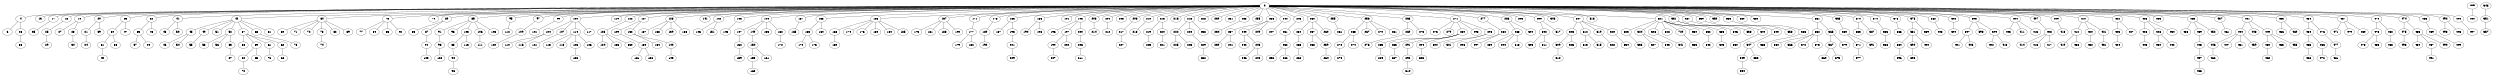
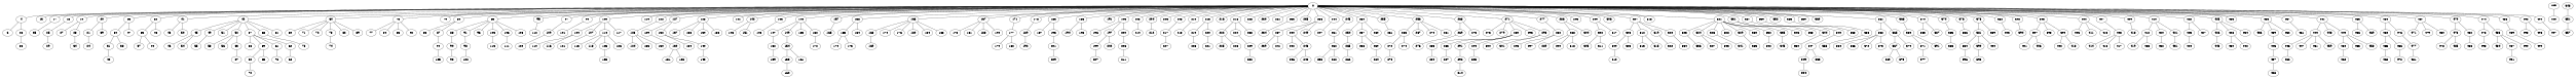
  graph {
    0
    4
    13
    17
    18
    19
    20
    23
    32
    41
    42
    64
    75
    79
    80
    85
    95
    97
    99
    100
    119
    122
    127
    128
    141
    142
    143
    144
    157
    158
    166
    167
    171
    178
    183
    186
    191
    193
    203
    204
    205
    208
    210
    215
    216
    218
    228
    230
    231
    233
    235
    236
    244
    245
    250
    255
    256
    268
    271
    277
    286
    293
    299
    306
    307
    n66 [label=816]
    321
    331
    337
    339
    352
    355
    359
    360
    361
    368
    370
    374
    376
    378
    382
    392
    395
    404
    407
    409
    410
    422
    425
    433
    435
    437
    441
    453
    454
    467
    470
    474
    486
    492
    494
    6
    26
    35
    25
    27
    28
    21
    39
    30
    47
    33
    48
    43
    50
    45
    49
    51
    52
    57
    68
    81
    69
    71
    72
    73
    82
    89
    77
    84
    86
    92
    83
    87
    88
    91
    96
    103
    106
    108
    112
    109
    101
    104
    107
    114
    117
    123
    129
    132
    137
    138
    139
    156
    146
    151
    148
    147
    149
    153
    162
    165
    163
    164
    168
    174
    176
    180
    184
    185
    173
    181
    188
    190
    177
    189
    187
    195
    194
    198
    196
    197
    200
    214
    212
    217
    213
    219
    220
    222
    224
    238
    234
    237
    240
    249
    247
    251
    254
    257
    260
    261
    263
    267
    270
    281
    269
    273
    275
    279
    280
    295
    298
    282
    288
    304
    302
    317
    308
    312
    319
    320
    323
    324
    326
    328
-   329 [label=729]
+   329
    330
    332
    335
    346
    338
    344
    340
    358
    356
    362
    365
    380
    383
    387
    385
    386
    381
    389
    403
    394
    397
    398
    399
    405
    411
    415
    408
    418
    412
    420
    421
    423
    427
    426
    428
    434
    429
    440
    436
    439
    452
    461
    444
    448
    449
    456
    469
    464
    476
    471
    479
    480
    473
    482
    475
    483
    489
    493
    496
    497
    36
    29
    34
    24
    31
    38
    37
    44
    46
    54
    55
    53
    56
    63
    58
    59
    61
    62
    78
    74
    94
    90
    98
    113
    111
    120
    110
    116
    121
    115
    118
    125
    126
    124
    135
-   150 [label=550]
+   150
    130
    134
    140
    152
    154
    172
    170
    175
    169
    179
    182
    192
    201
    199
    202
    206
    227
    223
    221
    225
    226
    229
    239
    241
    242
    243
    252
    265
    258
    259
    272
    274
    276
    283
    285
    291
    294
    300
    301
    296
    297
    289
    290
    318
    305
    311
    309
    325
    313
    315
    322
    334
    336
    327
    343
    341
    333
    342
    345
    350
    347
    348
    351
    363
    364
    366
    372
    373
    367
    379
    371
    391
    377
    388
    384
    390
    400
    401
    406
    402
    413
    414
    416
    417
    419
    438
    432
    431
    424
    443
    430
    442
    445
    446
    447
    451
    459
    450
    455
    458
    465
    466
    477
    478
    485
    488
    498
    484
    487
    490
    499
    491
    468
    472
    481
    462
    460
    457
    463
    396
    393
    369
    375
    357
    349
    353
    354
    310
    284
    287
    292
    303
    314
    278
    266
    264
    253
    262
    246
    248
    232
    207
    211
    209
    159
    155
    161
    160
    131
    136
    145
    133
    93
    102
    105
    67
    60
    65
    76
    66
    70
    40
    0 -- 4
    0 -- 13
    0 -- 17
    0 -- 18
    0 -- 19
    0 -- 20
    0 -- 23
    0 -- 32
    0 -- 41
    0 -- 42
    0 -- 64
    0 -- 75
    0 -- 79
    0 -- 80
    0 -- 85
    0 -- 95
    0 -- 97
    0 -- 99
    0 -- 100
    0 -- 119
    0 -- 122
    0 -- 127
    0 -- 128
    0 -- 141
    0 -- 142
    0 -- 143
    0 -- 144
    0 -- 157
    0 -- 158
    0 -- 166
    0 -- 167
    0 -- 171
    0 -- 178
    0 -- 183
    0 -- 186
    0 -- 191
    0 -- 193
    0 -- 203
    0 -- 204
    0 -- 205
    0 -- 208
    0 -- 210
    0 -- 215
    0 -- 216
    0 -- 218
    0 -- 228
    0 -- 230
    0 -- 231
    0 -- 233
    0 -- 235
    0 -- 236
    0 -- 244
    0 -- 245
    0 -- 250
    0 -- 255
    0 -- 256
    0 -- 268
    0 -- 271
    0 -- 277
    0 -- 286
    0 -- 293
    0 -- 299
    0 -- 306
    0 -- 307
    0 -- n66
    0 -- 321
    0 -- 331
    0 -- 337
    0 -- 339
    0 -- 352
    0 -- 355
    0 -- 359
    0 -- 360
    0 -- 361
    0 -- 368
    0 -- 370
    0 -- 374
    0 -- 376
    0 -- 378
    0 -- 382
    0 -- 392
    0 -- 395
    0 -- 404
    0 -- 407
    0 -- 409
    0 -- 410
    0 -- 422
    0 -- 425
    0 -- 433
    0 -- 435
    0 -- 437
    0 -- 441
    0 -- 453
    0 -- 454
    0 -- 467
    0 -- 470
    0 -- 474
    0 -- 486
    0 -- 492
    0 -- 494
    4 -- 6
    4 -- 26
    17 -- 35
    18 -- 25
    19 -- 27
    19 -- 28
    20 -- 21
    20 -- 39
    23 -- 30
    23 -- 47
    32 -- 33
    32 -- 48
    41 -- 43
    41 -- 50
    42 -- 45
    42 -- 49
    42 -- 51
    42 -- 52
    42 -- 57
    42 -- 68
    42 -- 81
    64 -- 69
    64 -- 71
    64 -- 72
    64 -- 73
    64 -- 82
    64 -- 89
    75 -- 77
    75 -- 84
    75 -- 86
    75 -- 92
    80 -- 83
    80 -- 87
-   103 -- 88
+   85 -- 88
    85 -- 91
    85 -- 96
    85 -- 103
    85 -- 106
    85 -- 108
    95 -- 112
    97 -- 109
    99 -- 101
    100 -- 104
    100 -- 107
    100 -- 114
    100 -- 117
    122 -- 123
    127 -- 129
    127 -- 132
    128 -- 137
    128 -- 138
    128 -- 139
    128 -- 156
    142 -- 146
    142 -- 151
    143 -- 148
    144 -- 147
    144 -- 149
    144 -- 153
    144 -- 162
    157 -- 165
    158 -- 163
    158 -- 164
    166 -- 168
    166 -- 174
    166 -- 176
    166 -- 180
    166 -- 184
    166 -- 185
    167 -- 173
    167 -- 181
    167 -- 188
    167 -- 190
    171 -- 177
    178 -- 189
    183 -- 187
    183 -- 195
    186 -- 194
    186 -- 198
    193 -- 196
    193 -- 197
    193 -- 200
    203 -- 214
    204 -- 212
    208 -- 217
    210 -- 213
    215 -- 219
    215 -- 220
    218 -- 222
    218 -- 224
    218 -- 238
    233 -- 234
    236 -- 237
    236 -- 240
    236 -- 249
    244 -- 247
    245 -- 251
    250 -- 254
    250 -- 257
    250 -- 260
    255 -- 261
    256 -- 263
    256 -- 267
    256 -- 270
    256 -- 281
    268 -- 269
    268 -- 273
    271 -- 275
    271 -- 279
    271 -- 280
    271 -- 295
    271 -- 298
    277 -- 282
    286 -- 288
    286 -- 304
    299 -- 302
    299 -- 317
    307 -- 308
    307 -- 312
    307 -- 319
    307 -- 320
    321 -- 323
    321 -- 324
    321 -- 326
    321 -- 328
    321 -- 329
    321 -- 330
    321 -- 332
    321 -- 335
    321 -- 346
    331 -- 338
    331 -- 344
    337 -- 340
    339 -- 358
    355 -- 356
    361 -- 362
    361 -- 365
    368 -- 380
    370 -- 383
    370 -- 387
    374 -- 385
    376 -- 386
    378 -- 381
    378 -- 389
    382 -- 403
    392 -- 394
    395 -- 397
    395 -- 398
    395 -- 399
    404 -- 405
    404 -- 411
    404 -- 415
    407 -- 408
    409 -- 418
    410 -- 412
    410 -- 420
    410 -- 421
    422 -- 423
    422 -- 427
    425 -- 426
    425 -- 428
    425 -- 434
    435 -- 436
    435 -- 439
    435 -- 452
    437 -- 461
    441 -- 444
    441 -- 448
    441 -- 449
    453 -- 456
    453 -- 469
    454 -- 464
    454 -- 476
    467 -- 471
    467 -- 479
    467 -- 480
    470 -- 473
    470 -- 482
    474 -- 475
    474 -- 483
    486 -- 489
    492 -- 493
    492 -- 496
    494 -- 497
    26 -- 36
    25 -- 29
    28 -- 34
    21 -- 24
    30 -- 31
    30 -- 38
    33 -- 37
    33 -- 44
    45 -- 46
    45 -- 54
    49 -- 55
    52 -- 53
    52 -- 56
    52 -- 63
    57 -- 58
    57 -- 59
    57 -- 61
    57 -- 62
    68 -- 78
    73 -- 74
    87 -- 94
    88 -- 90
    91 -- 98
    103 -- 113
    106 -- 111
    109 -- 120
    104 -- 110
    104 -- 116
    107 -- 121
    114 -- 115
    114 -- 118
    114 -- 125
    114 -- 126
    123 -- 124
    123 -- 135
    123 -- 150
    129 -- 130
    132 -- 134
    132 -- 140
    147 -- 152
    149 -- 154
    162 -- 172
    163 -- 170
    163 -- 175
    168 -- 169
    177 -- 179
    177 -- 182
    189 -- 192
    195 -- 201
    197 -- 199
    197 -- 202
    200 -- 206
    217 -- 227
    219 -- 223
    220 -- 221
    222 -- 225
    222 -- 226
    224 -- 229
    237 -- 239
    237 -- 241
    240 -- 242
    240 -- 243
    251 -- 252
    254 -- 265
    257 -- 258
    257 -- 259
    263 -- 272
    263 -- 274
    269 -- 276
    280 -- 283
    280 -- 285
    280 -- 291
    280 -- 294
    298 -- 300
    298 -- 301
    282 -- 296
    282 -- 297
    288 -- 289
    288 -- 290
    288 -- 318
    302 -- 305
    302 -- 311
    308 -- 309
    308 -- 325
    312 -- 313
    312 -- 315
    319 -- 322
    320 -- 334
    323 -- 336
    324 -- 327
    324 -- 343
    326 -- 341
    329 -- 333
    332 -- 342
    335 -- 345
    344 -- 350
    340 -- 347
    356 -- 363
    362 -- 364
    362 -- 366
    362 -- 372
    362 -- 373
    365 -- 367
    365 -- 379
    380 -- 371
    380 -- 391
    385 -- 388
    381 -- 384
    381 -- 390
    381 -- 400
    397 -- 401
    397 -- 406
    399 -- 402
    399 -- 413
    408 -- 414
    408 -- 416
    408 -- 417
    412 -- 419
    412 -- 438
    420 -- 432
    421 -- 431
    423 -- 424
    426 -- 443
    428 -- 430
    428 -- 442
    429 -- 440
    439 -- 445
    444 -- 446
    444 -- 447
    444 -- 451
    444 -- 459
    449 -- 450
    449 -- 455
    449 -- 458
    464 -- 465
    464 -- 466
    476 -- 477
    473 -- 478
    473 -- 485
    482 -- 488
    475 -- 498
    483 -- 484
    483 -- 487
    483 -- 490
    489 -- 499
    31 -- 40
    63 -- 67
    59 -- 60
    59 -- 65
    61 -- 76
    62 -- 66
    94 -- 105
    90 -- 93
    98 -- 102
    125 -- 133
    130 -- 131
    130 -- 136
    140 -- 145
    152 -- 159
    154 -- 155
    154 -- 161
    201 -- 209
    199 -- 207
    206 -- 211
    229 -- 232
    243 -- 246
    243 -- 248
    252 -- 253
    252 -- 262
    265 -- 266
    259 -- 264
    272 -- 278
    283 -- 284
    285 -- 287
    291 -- 292
    294 -- 303
    309 -- 310
    347 -- 349
    347 -- 353
    348 -- 351
    351 -- 357
    367 -- 369
    367 -- 375
    371 -- 377
    384 -- 396
    390 -- 393
    445 -- 457
    446 -- 462
    450 -- 460
    465 -- 468
    466 -- 472
    477 -- 481
    487 -- 491
    457 -- 463
    349 -- 354
    292 -- 314
    155 -- 160
    60 -- 70
  }
